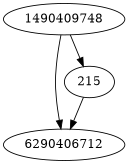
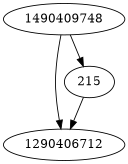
  strict digraph {
    n1 [label=1490409748]
-   1290406712 [label=6290406712]
+   1290406712
    215
    n1 -> 1290406712
    n1 -> 215
    215 -> 1290406712
  }
